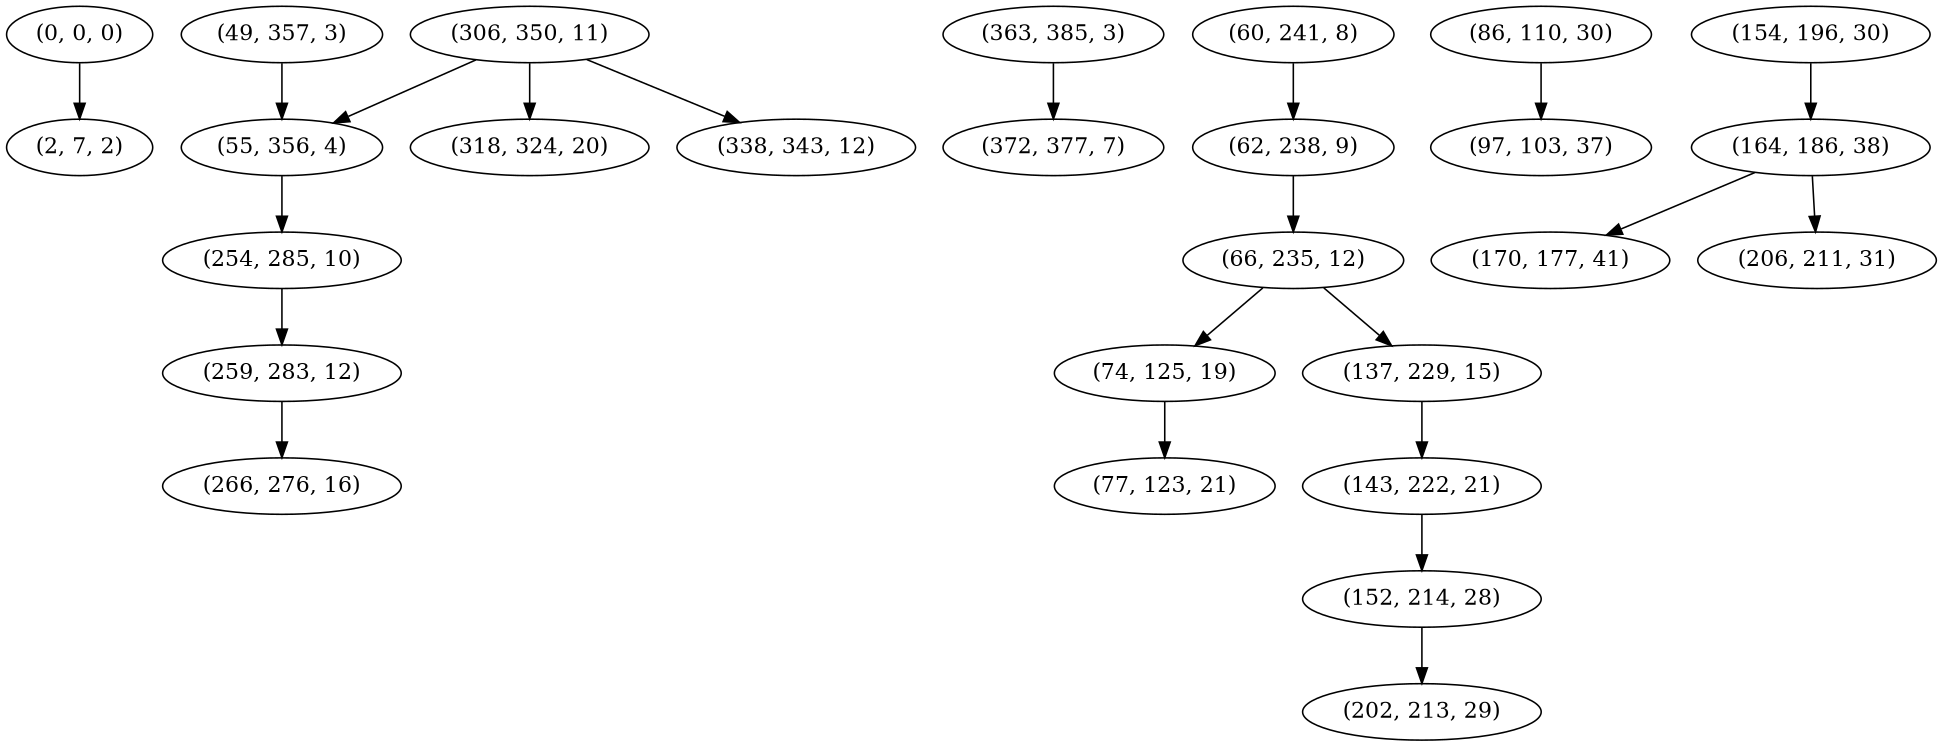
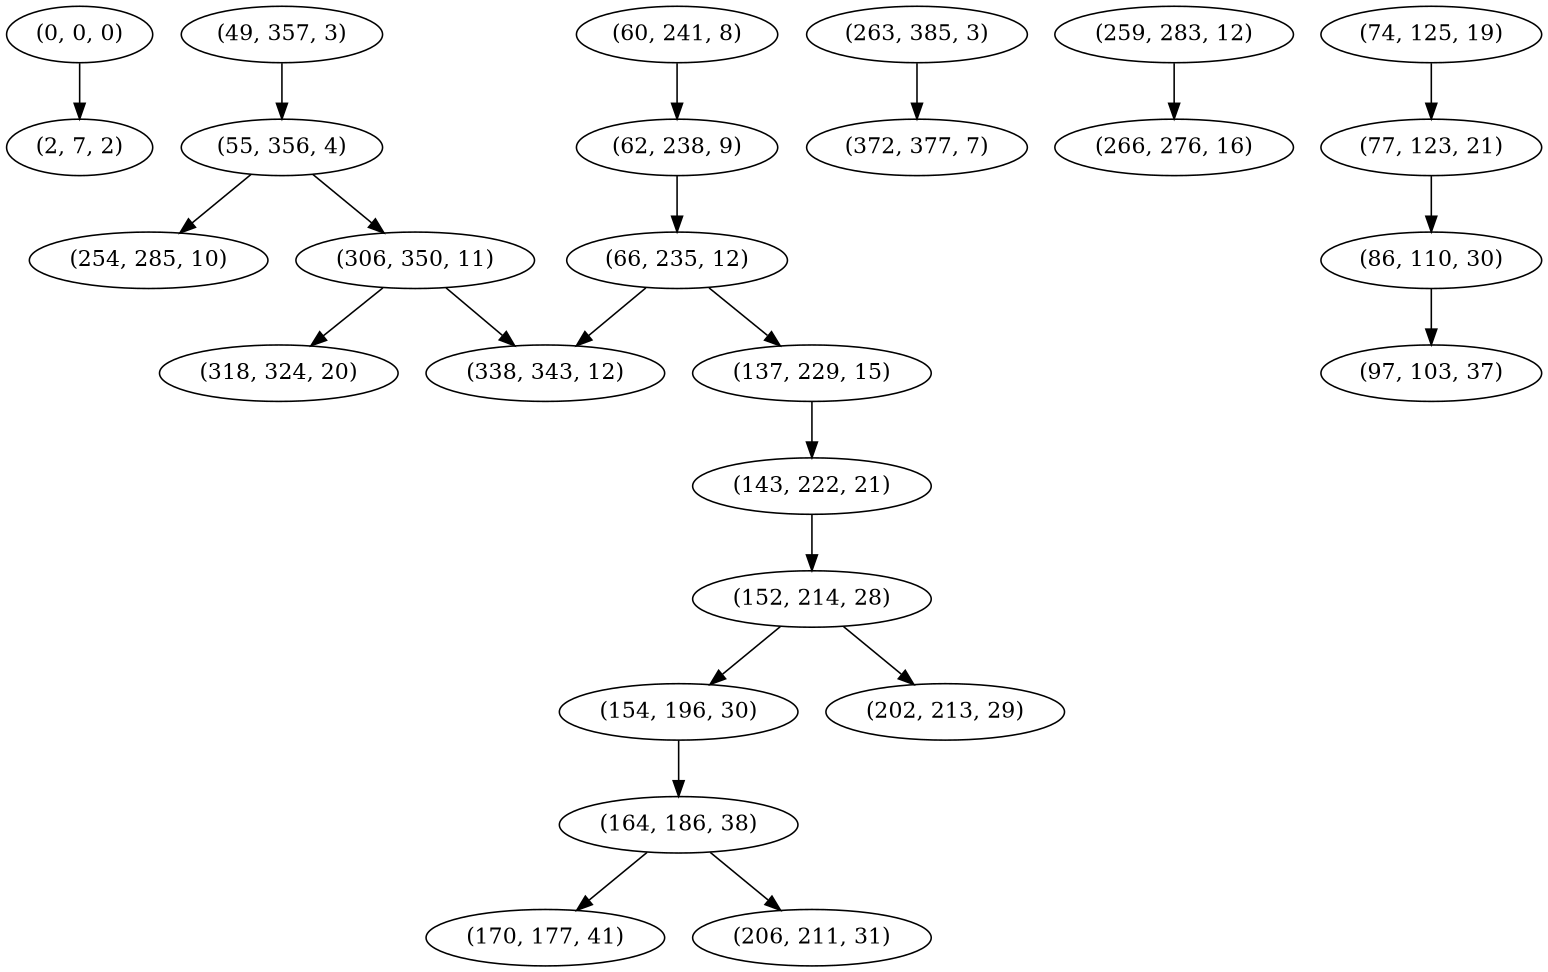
  digraph {
    "(0, 0, 0)"
    "(2, 7, 2)"
    "(49, 357, 3)"
    "(55, 356, 4)"
-   "(363, 385, 3)"
+   "(363, 385, 3)" [label="(263, 385, 3)"]
    "(372, 377, 7)"
    "(254, 285, 10)"
    n8 [label="(306, 350, 11)"]
    "(60, 241, 8)"
    "(62, 238, 9)"
    "(259, 283, 12)"
    "(318, 324, 20)"
    "(338, 343, 12)"
    "(66, 235, 12)"
    "(74, 125, 19)"
    "(137, 229, 15)"
    "(77, 123, 21)"
    "(143, 222, 21)"
    n19 [label="(86, 110, 30)"]
    "(97, 103, 37)"
    "(152, 214, 28)"
    "(154, 196, 30)"
    "(202, 213, 29)"
    "(164, 186, 38)"
    "(170, 177, 41)"
    "(206, 211, 31)"
    "(266, 276, 16)"
    "(0, 0, 0)" -> "(2, 7, 2)"
    "(49, 357, 3)" -> "(55, 356, 4)"
    "(55, 356, 4)" -> "(254, 285, 10)"
-   n8 -> "(55, 356, 4)"
+   "(55, 356, 4)" -> n8
    "(363, 385, 3)" -> "(372, 377, 7)"
-   "(254, 285, 10)" -> "(259, 283, 12)"
    n8 -> "(318, 324, 20)"
    n8 -> "(338, 343, 12)"
    "(60, 241, 8)" -> "(62, 238, 9)"
    "(62, 238, 9)" -> "(66, 235, 12)"
    "(259, 283, 12)" -> "(266, 276, 16)"
-   "(66, 235, 12)" -> "(74, 125, 19)"
+   "(66, 235, 12)" -> "(338, 343, 12)"
    "(66, 235, 12)" -> "(137, 229, 15)"
    "(74, 125, 19)" -> "(77, 123, 21)"
    "(137, 229, 15)" -> "(143, 222, 21)"
+   "(77, 123, 21)" -> n19
    "(143, 222, 21)" -> "(152, 214, 28)"
    n19 -> "(97, 103, 37)"
+   "(152, 214, 28)" -> "(154, 196, 30)"
    "(152, 214, 28)" -> "(202, 213, 29)"
    "(154, 196, 30)" -> "(164, 186, 38)"
    "(164, 186, 38)" -> "(170, 177, 41)"
    "(164, 186, 38)" -> "(206, 211, 31)"
  }
